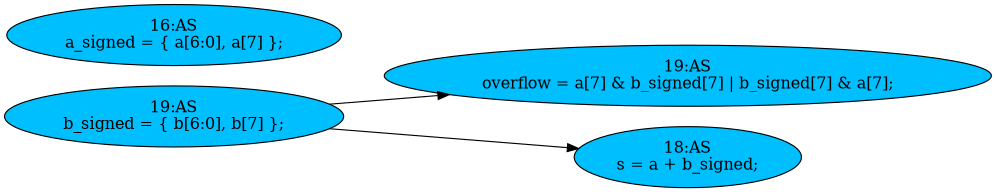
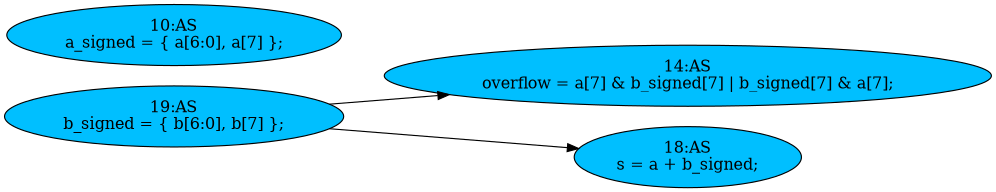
  strict digraph {
    rankdir=LR
    node [fillcolor=deepskyblue statements="[]" style=filled typ=Assign]
-   n1 [ast="<pyverilog.vparser.ast.Assign object at 0x7fc7a83e62d0>" def_var="['overflow']" label="19:AS\noverflow = a[7] & b_signed[7] | b_signed[7] & a[7];" use_var="['a', 'b_signed', 'b_signed', 'a']"]
+   n1 [ast="<pyverilog.vparser.ast.Assign object at 0x7fc7a83e62d0>" def_var="['overflow']" label="14:AS\noverflow = a[7] & b_signed[7] | b_signed[7] & a[7];" use_var="['a', 'b_signed', 'b_signed', 'a']"]
    n2 [ast="<pyverilog.vparser.ast.Assign object at 0x7fc7a83e6790>" def_var="['s']" label="18:AS\ns = a + b_signed;" use_var="['a', 'b_signed']"]
-   n3 [ast="<pyverilog.vparser.ast.Assign object at 0x7fc7a83f1290>" def_var="['a_signed']" label="16:AS\na_signed = { a[6:0], a[7] };" use_var="['a', 'a']"]
+   n3 [ast="<pyverilog.vparser.ast.Assign object at 0x7fc7a83f1290>" def_var="['a_signed']" label="10:AS\na_signed = { a[6:0], a[7] };" use_var="['a', 'a']"]
    n4 [ast="<pyverilog.vparser.ast.Assign object at 0x7fc7a83e3510>" def_var="['b_signed']" label="19:AS\nb_signed = { b[6:0], b[7] };" use_var="['b', 'b']"]
    n4 -> n1
    n4 -> n2
  }
